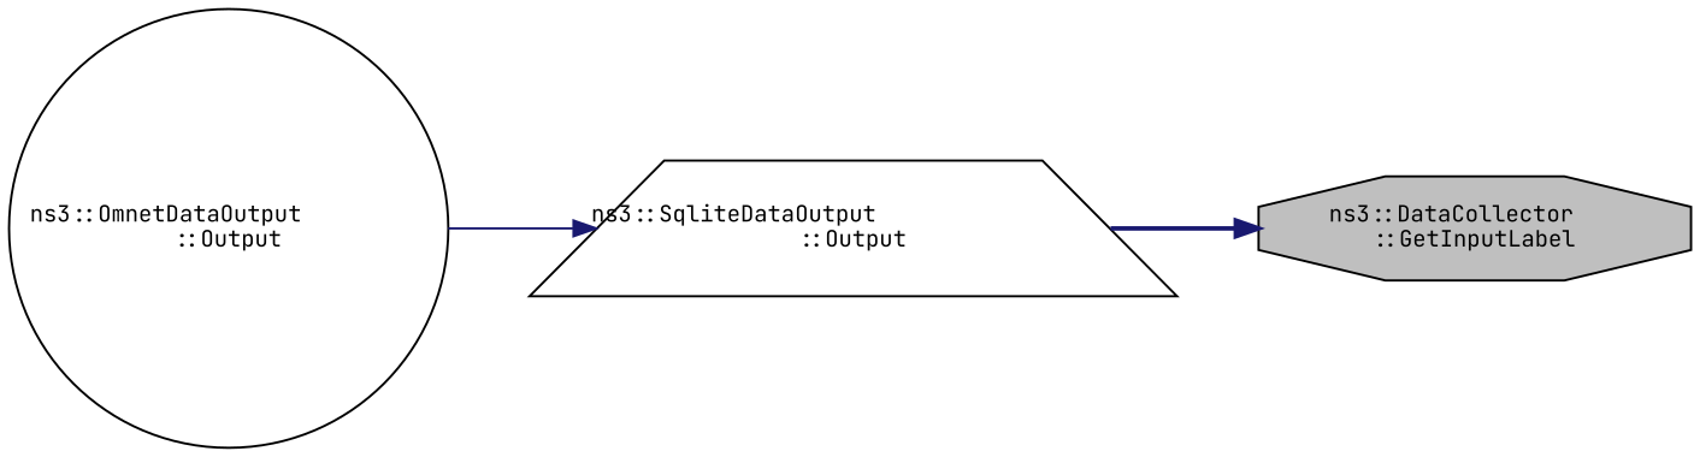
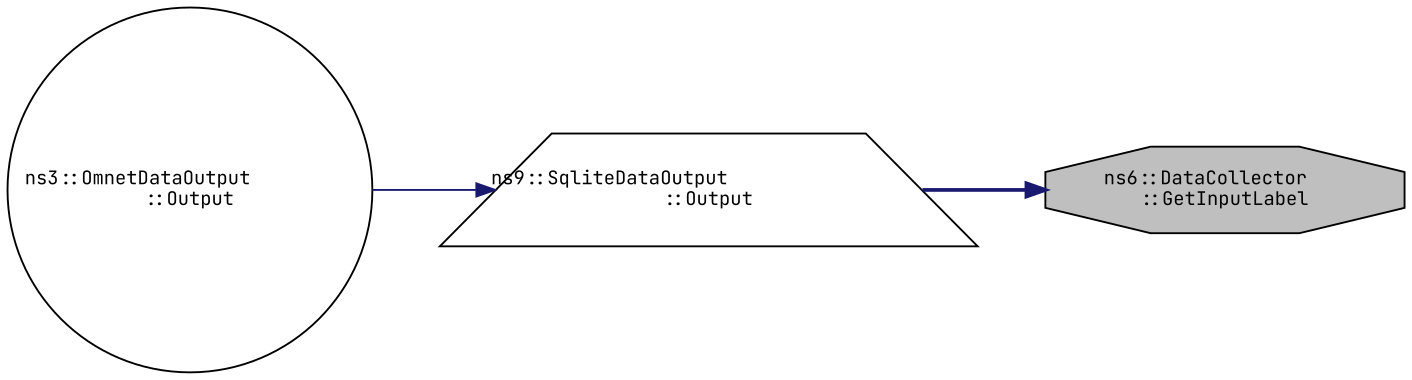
  digraph {
    fontname="JetBrains Mono"
    rankdir=RL
    node [color=black fillcolor=white fontname="JetBrains Mono" fontsize=10 style=filled]
    edge [color=midnightblue dir=back fontname="JetBrains Mono" fontsize=10 labelfontname=Helvetica labelfontsize=10]
-   n1 [fillcolor=grey75 fontcolor=black height=0.2 label="ns3::DataCollector\l::GetInputLabel" shape=octagon width=0.4]
-   n2 [height=0.2 label="ns3::SqliteDataOutput\l::Output" shape=trapezium width=0.4]
+   n1 [fillcolor=grey75 fontcolor=black height=0.2 label="ns6::DataCollector\l::GetInputLabel" shape=octagon width=0.4]
+   n2 [height=0.2 label="ns9::SqliteDataOutput\l::Output" shape=trapezium width=0.4]
    n3 [height=0.2 label="ns3::OmnetDataOutput\l::Output" shape=circle width=0.4]
    n1 -> n2 [style=bold]
    n2 -> n3 [style=solid]
  }
